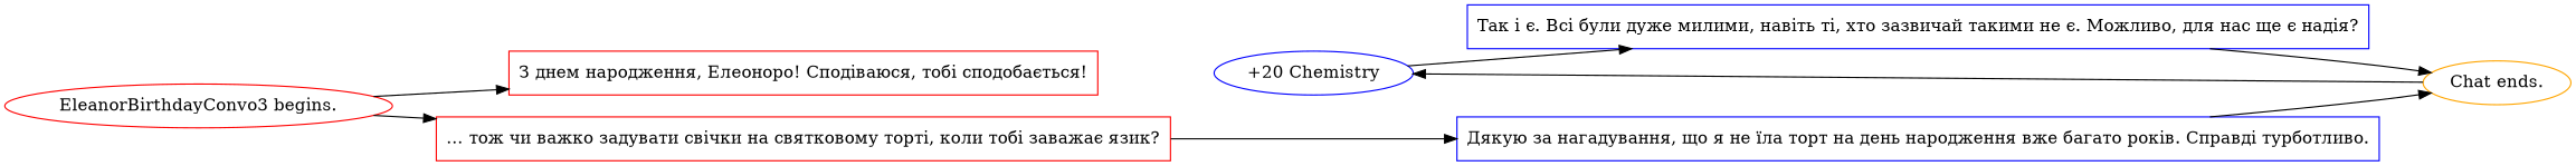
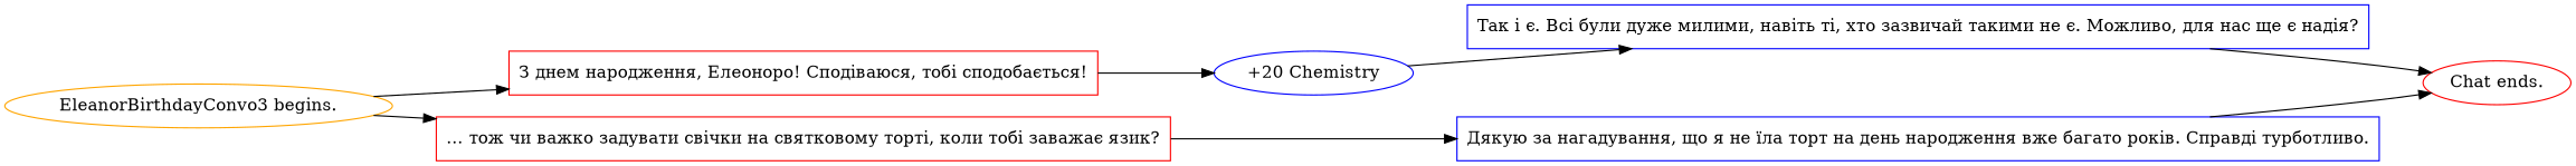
  digraph {
    fontname="DejaVu Serif"
    rankdir=LR
    node [color=blue fontname="DejaVu Serif" shape=box]
    edge [fontname="DejaVu Serif"]
-   "EleanorBirthdayConvo3 begins." [color=red shape=""]
+   "EleanorBirthdayConvo3 begins." [color=orange shape=""]
    n2 [color=red label="З днем народження, Елеоноро! Сподіваюся, тобі сподобається!"]
    n3 [color=red label="… тож чи важко задувати свічки на святковому торті, коли тобі заважає язик?"]
    n4 [label="+20 Chemistry" shape=""]
    n5 [label="Дякую за нагадування, що я не їла торт на день народження вже багато років. Справді турботливо."]
    n6 [label="Так і є. Всі були дуже милими, навіть ті, хто зазвичай такими не є. Можливо, для нас ще є надія?"]
-   "Chat ends." [color=orange shape=""]
+   "Chat ends." [color=red shape=""]
    "EleanorBirthdayConvo3 begins." -> n2
    "EleanorBirthdayConvo3 begins." -> n3
-   "Chat ends." -> n4
+   n2 -> n4
    n3 -> n5
    n4 -> n6
    n5 -> "Chat ends."
    n6 -> "Chat ends."
  }
